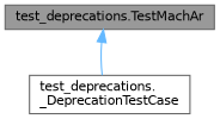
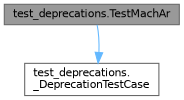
  digraph {
    node [color=gray40 fontname=Helvetica fontsize=10 shape=box style=filled]
    n1 [fillcolor=grey60 fontcolor=black height=0.2 label="test_deprecations.TestMachAr" width=0.4]
    n2 [fillcolor=white height=0.2 label="test_deprecations.\l_DeprecationTestCase" width=0.4]
-   n1 -> n2 [color=steelblue1 dir=back fontname=Helvetica fontsize=10 labelfontname=Helvetica labelfontsize=10 style=solid]
+   n2 -> n1 [color=steelblue1 dir=back fontname=Helvetica fontsize=10 labelfontname=Helvetica labelfontsize=10 style=solid]
  }
